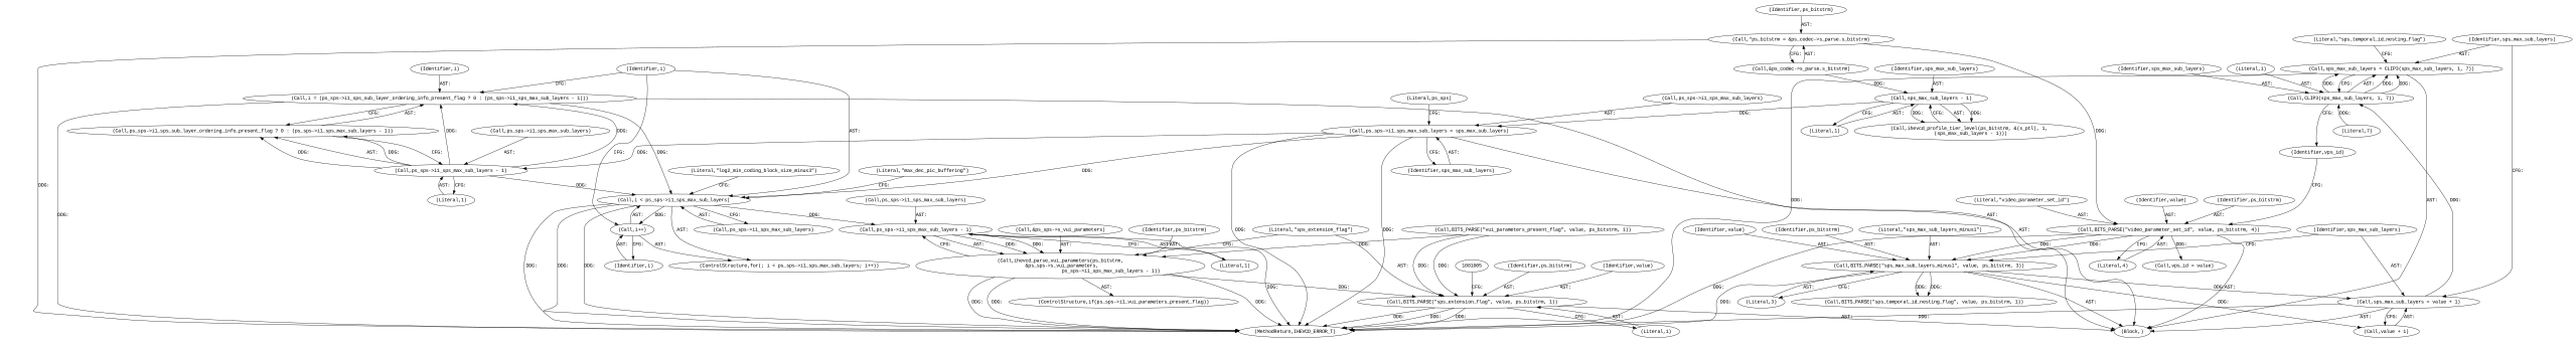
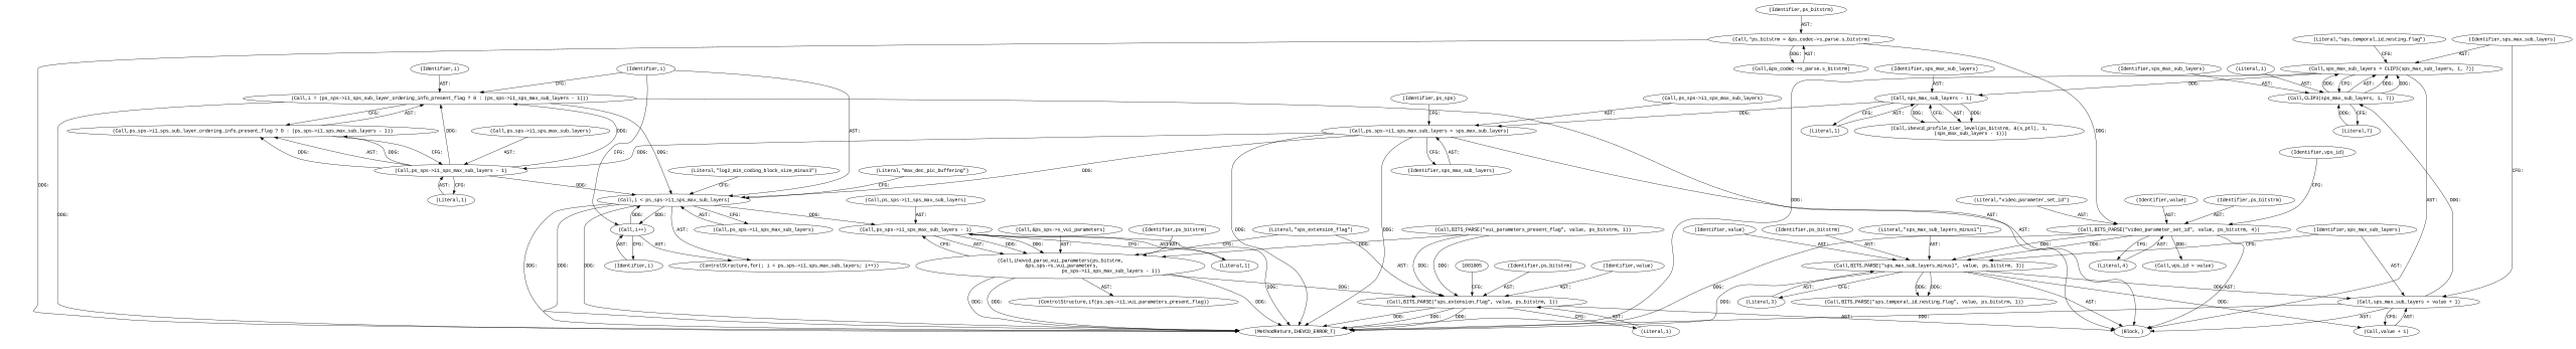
  digraph {
    fontname="Liberation Mono"
    node [fontname="Liberation Mono"]
    edge [fontname="Liberation Mono"]
    n1 [label="(Call,ps_sps->i1_sps_max_sub_layers - 1)"]
    n2 [label="(Call,ihevcd_parse_vui_parameters(ps_bitstrm,\n &ps_sps->s_vui_parameters,\n                                    ps_sps->i1_sps_max_sub_layers - 1))"]
    n3 [label="(Literal,1)"]
    n4 [label="(MethodReturn,IHEVCD_ERROR_T)"]
    n5 [label="(Call,BITS_PARSE(\"sps_extension_flag\", value, ps_bitstrm, 1))"]
    n6 [label="(ControlStructure,if(ps_sps->i1_vui_parameters_present_flag))"]
    n7 [label="(Call,i < ps_sps->i1_sps_max_sub_layers)"]
    n8 [label="(Call,i++)"]
    n9 [label="(ControlStructure,for(; i < ps_sps->i1_sps_max_sub_layers; i++))"]
    n10 [label="(Call,ps_sps->i1_sps_max_sub_layers)"]
    n11 [label="(Identifier,i)"]
    n12 [label="(Call,i = (ps_sps->i1_sps_sub_layer_ordering_info_present_flag ? 0 : (ps_sps->i1_sps_max_sub_layers - 1)))"]
    n13 [label="(Call,ps_sps->i1_sps_sub_layer_ordering_info_present_flag ? 0 : (ps_sps->i1_sps_max_sub_layers - 1))"]
    n14 [label="(Block,)"]
    n15 [label="(Call,ps_sps->i1_sps_max_sub_layers - 1)"]
    n16 [label="(Literal,1)"]
    n17 [label="(Call,ps_sps->i1_sps_max_sub_layers = sps_max_sub_layers)"]
    n18 [label="(Identifier,sps_max_sub_layers)"]
    n19 [label="(Call,sps_max_sub_layers - 1)"]
    n20 [label="(Call,ihevcd_profile_tier_level(ps_bitstrm, &(s_ptl), 1,\n (sps_max_sub_layers - 1)))"]
    n21 [label="(Literal,1)"]
    n22 [label="(Call,sps_max_sub_layers = CLIP3(sps_max_sub_layers, 1, 7))"]
    n23 [label="(Call,CLIP3(sps_max_sub_layers, 1, 7))"]
    n24 [label="(Literal,7)"]
    n25 [label="(Call,sps_max_sub_layers = value + 1)"]
    n26 [label="(Call,value + 1)"]
    n27 [label="(Call,BITS_PARSE(\"sps_max_sub_layers_minus1\", value, ps_bitstrm, 3))"]
    n28 [label="(Literal,3)"]
    n29 [label="(Call,BITS_PARSE(\"sps_temporal_id_nesting_flag\", value, ps_bitstrm, 1))"]
    n30 [label="(Call,BITS_PARSE(\"video_parameter_set_id\", value, ps_bitstrm, 4))"]
    n31 [label="(Call,vps_id = value)"]
    n32 [label="(Literal,4)"]
    n33 [label="(Call,*ps_bitstrm = &ps_codec->s_parse.s_bitstrm)"]
    n34 [label="(Call,&ps_codec->s_parse.s_bitstrm)"]
    n35 [label="(Literal,1)"]
    n36 [label="(Identifier,ps_bitstrm)"]
    n37 [label="(Call,ps_sps->i1_sps_max_sub_layers)"]
    n38 [label="(Identifier,value)"]
    n39 [label="(Literal,\"sps_extension_flag\")"]
    n40 [label="(Identifier,sps_max_sub_layers)"]
    n41 [label="(Literal,\"sps_max_sub_layers_minus1\")"]
    n42 [label="(Identifier,ps_bitstrm)"]
    n43 [label="(Call,ps_sps->i1_sps_max_sub_layers)"]
    n44 [label="(Identifier,sps_max_sub_layers)"]
    n45 [label="(Call,BITS_PARSE(\"vui_parameters_present_flag\", value, ps_bitstrm, 1))"]
    n46 [label="(Literal,\"log2_min_coding_block_size_minus3\")"]
    n47 [label="(Identifier,sps_max_sub_layers)"]
    n48 [label="(Call,ps_sps->i1_sps_max_sub_layers)"]
    n49 [label="(Identifier,value)"]
    n50 [label="(Identifier,ps_bitstrm)"]
-   n51 [label="(Literal,ps_sps)"]
+   n51 [label="(Identifier,ps_sps)"]
    n52 [label="(Call,&ps_sps->s_vui_parameters)"]
    n53 [label="(Identifier,value)"]
    n54 [label="(Identifier,sps_max_sub_layers)"]
    n55 [label="(Identifier,vps_id)"]
    n56 [label="(Identifier,i)"]
    n57 [label="(Literal,\"sps_temporal_id_nesting_flag\")"]
    n58 [label="(Identifier,ps_bitstrm)"]
    n59 [label="(Identifier,ps_bitstrm)"]
    n60 [label="(Identifier,i)"]
    n61 [label="(Literal,1)"]
    n62 [label="(Literal,\"max_dec_pic_buffering\")"]
    n63 [label="(Literal,\"video_parameter_set_id\")"]
    1001005
    n1 -> n2 [label="AST: "]
    n1 -> n2 [label="DDG: "]
    n1 -> n2 [label="DDG: "]
    n1 -> n3 [label="CFG: "]
    n1 -> n4 [label="DDG: "]
    n2 -> n1 [label="CFG: "]
    n2 -> n4 [label="DDG: "]
    n2 -> n4 [label="DDG: "]
    n2 -> n4 [label="DDG: "]
    n2 -> n5 [label="DDG: "]
    n2 -> n6 [label="AST: "]
    n3 -> n1 [label="AST: "]
    n5 -> n4 [label="DDG: "]
    n5 -> n4 [label="DDG: "]
    n5 -> n4 [label="DDG: "]
    n5 -> n14 [label="AST: "]
    n5 -> n35 [label="CFG: "]
    n7 -> n1 [label="DDG: "]
    n7 -> n4 [label="DDG: "]
    n7 -> n4 [label="DDG: "]
    n7 -> n4 [label="DDG: "]
    n7 -> n8 [label="DDG: "]
    n7 -> n9 [label="AST: "]
    n7 -> n10 [label="CFG: "]
-   n8 -> n7 [label="AST: "]
+   n8 -> n7 [label="DDG: "]
    n8 -> n9 [label="AST: "]
    n8 -> n11 [label="CFG: "]
    n10 -> n7 [label="AST: "]
    n11 -> n8 [label="AST: "]
    n12 -> n4 [label="DDG: "]
    n12 -> n7 [label="DDG: "]
    n12 -> n13 [label="CFG: "]
    n12 -> n14 [label="AST: "]
    n13 -> n12 [label="AST: "]
    n13 -> n15 [label="CFG: "]
    n15 -> n7 [label="DDG: "]
    n15 -> n12 [label="DDG: "]
    n15 -> n12 [label="DDG: "]
    n15 -> n13 [label="AST: "]
    n15 -> n13 [label="DDG: "]
    n15 -> n13 [label="DDG: "]
    n15 -> n16 [label="CFG: "]
    n16 -> n15 [label="AST: "]
    n17 -> n4 [label="DDG: "]
    n17 -> n4 [label="DDG: "]
    n17 -> n7 [label="DDG: "]
    n17 -> n14 [label="AST: "]
    n17 -> n15 [label="DDG: "]
    n17 -> n18 [label="CFG: "]
    n18 -> n17 [label="AST: "]
    n19 -> n17 [label="DDG: "]
    n19 -> n20 [label="AST: "]
    n19 -> n20 [label="DDG: "]
    n19 -> n20 [label="DDG: "]
    n19 -> n21 [label="CFG: "]
    n20 -> n19 [label="CFG: "]
    n21 -> n19 [label="AST: "]
    n22 -> n4 [label="DDG: "]
    n22 -> n14 [label="AST: "]
-   n34 -> n19 [label="DDG: "]
+   n22 -> n19 [label="DDG: "]
    n22 -> n23 [label="CFG: "]
    n23 -> n22 [label="AST: "]
    n23 -> n22 [label="DDG: "]
    n23 -> n22 [label="DDG: "]
    n23 -> n22 [label="DDG: "]
-   n23 -> n55 [label="CFG: "]
+   n23 -> n24 [label="CFG: "]
    n24 -> n23 [label="DDG: "]
    n25 -> n4 [label="DDG: "]
    n25 -> n14 [label="AST: "]
    n25 -> n23 [label="DDG: "]
    n25 -> n26 [label="CFG: "]
    n26 -> n25 [label="AST: "]
    n27 -> n4 [label="DDG: "]
    n27 -> n14 [label="AST: "]
    n27 -> n25 [label="DDG: "]
    n27 -> n26 [label="DDG: "]
    n27 -> n28 [label="CFG: "]
    n27 -> n29 [label="DDG: "]
    n27 -> n29 [label="DDG: "]
    n28 -> n27 [label="AST: "]
    n30 -> n4 [label="DDG: "]
    n30 -> n14 [label="AST: "]
    n30 -> n27 [label="DDG: "]
    n30 -> n27 [label="DDG: "]
    n30 -> n31 [label="DDG: "]
    n30 -> n32 [label="CFG: "]
    n32 -> n30 [label="AST: "]
    n33 -> n4 [label="DDG: "]
    n33 -> n30 [label="DDG: "]
-   n33 -> n34 [label="CFG: "]
+   n33 -> n34 [label="DDG: "]
    n34 -> n33 [label="AST: "]
    n35 -> n5 [label="AST: "]
    n36 -> n33 [label="AST: "]
    n37 -> n15 [label="AST: "]
    n38 -> n30 [label="AST: "]
    n39 -> n2 [label="CFG: "]
    n39 -> n5 [label="AST: "]
    n40 -> n23 [label="AST: "]
    n41 -> n27 [label="AST: "]
    n42 -> n27 [label="AST: "]
    n43 -> n17 [label="AST: "]
    n44 -> n22 [label="AST: "]
    n44 -> n25 [label="CFG: "]
    n45 -> n2 [label="DDG: "]
    n45 -> n5 [label="DDG: "]
    n45 -> n5 [label="DDG: "]
    n46 -> n7 [label="CFG: "]
    n47 -> n25 [label="AST: "]
    n47 -> n27 [label="CFG: "]
    n48 -> n1 [label="AST: "]
    n49 -> n27 [label="AST: "]
    n50 -> n5 [label="AST: "]
    n51 -> n17 [label="CFG: "]
    n52 -> n2 [label="AST: "]
    n53 -> n5 [label="AST: "]
    n54 -> n19 [label="AST: "]
    n55 -> n30 [label="CFG: "]
    n56 -> n7 [label="AST: "]
    n56 -> n8 [label="CFG: "]
    n56 -> n12 [label="CFG: "]
    n57 -> n22 [label="CFG: "]
    n58 -> n2 [label="AST: "]
    n59 -> n30 [label="AST: "]
    n60 -> n12 [label="AST: "]
    n61 -> n23 [label="AST: "]
    n62 -> n7 [label="CFG: "]
    n63 -> n30 [label="AST: "]
    1001005 -> n5 [label="CFG: "]
  }
